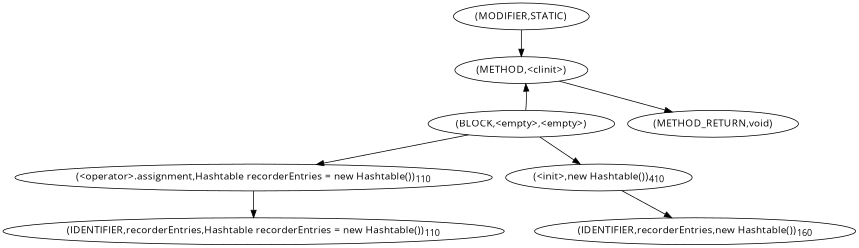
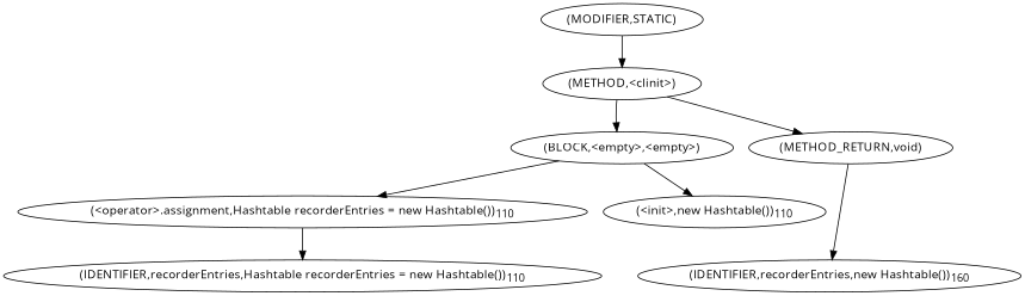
  digraph {
    fontname="Open Sans"
    node [fontname="Open Sans"]
    edge [fontname="Open Sans"]
    n1 [label=<(METHOD,&lt;clinit&gt;)>]
    n2 [label=<(BLOCK,&lt;empty&gt;,&lt;empty&gt;)>]
    n3 [label=<(METHOD_RETURN,void)>]
    n4 [label=<(&lt;operator&gt;.assignment,Hashtable recorderEntries = new Hashtable())<SUB>110</SUB>>]
-   n5 [label=<(&lt;init&gt;,new Hashtable())<SUB>410</SUB>>]
+   n5 [label=<(&lt;init&gt;,new Hashtable())<SUB>110</SUB>>]
    n6 [label=<(MODIFIER,STATIC)>]
    n7 [label=<(IDENTIFIER,recorderEntries,Hashtable recorderEntries = new Hashtable())<SUB>110</SUB>>]
    n8 [label=<(IDENTIFIER,recorderEntries,new Hashtable())<SUB>160</SUB>>]
-   n2 -> n1
+   n1 -> n2
    n1 -> n3
    n2 -> n4
    n2 -> n5
    n4 -> n7
-   n5 -> n8
+   n3 -> n8
    n6 -> n1
  }
